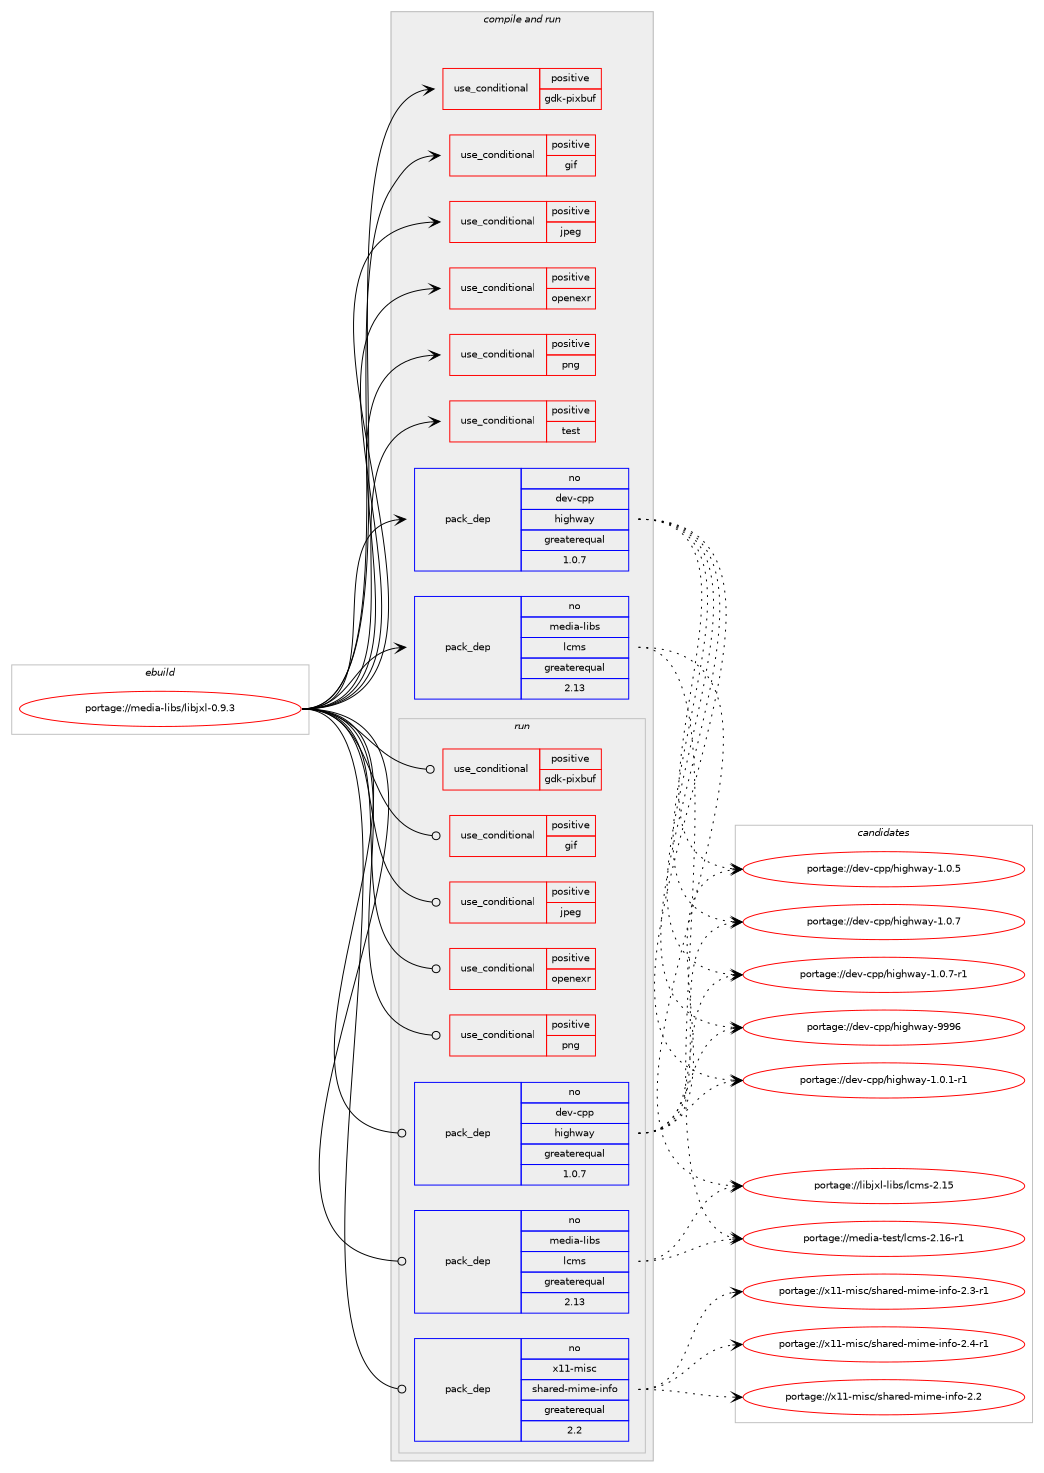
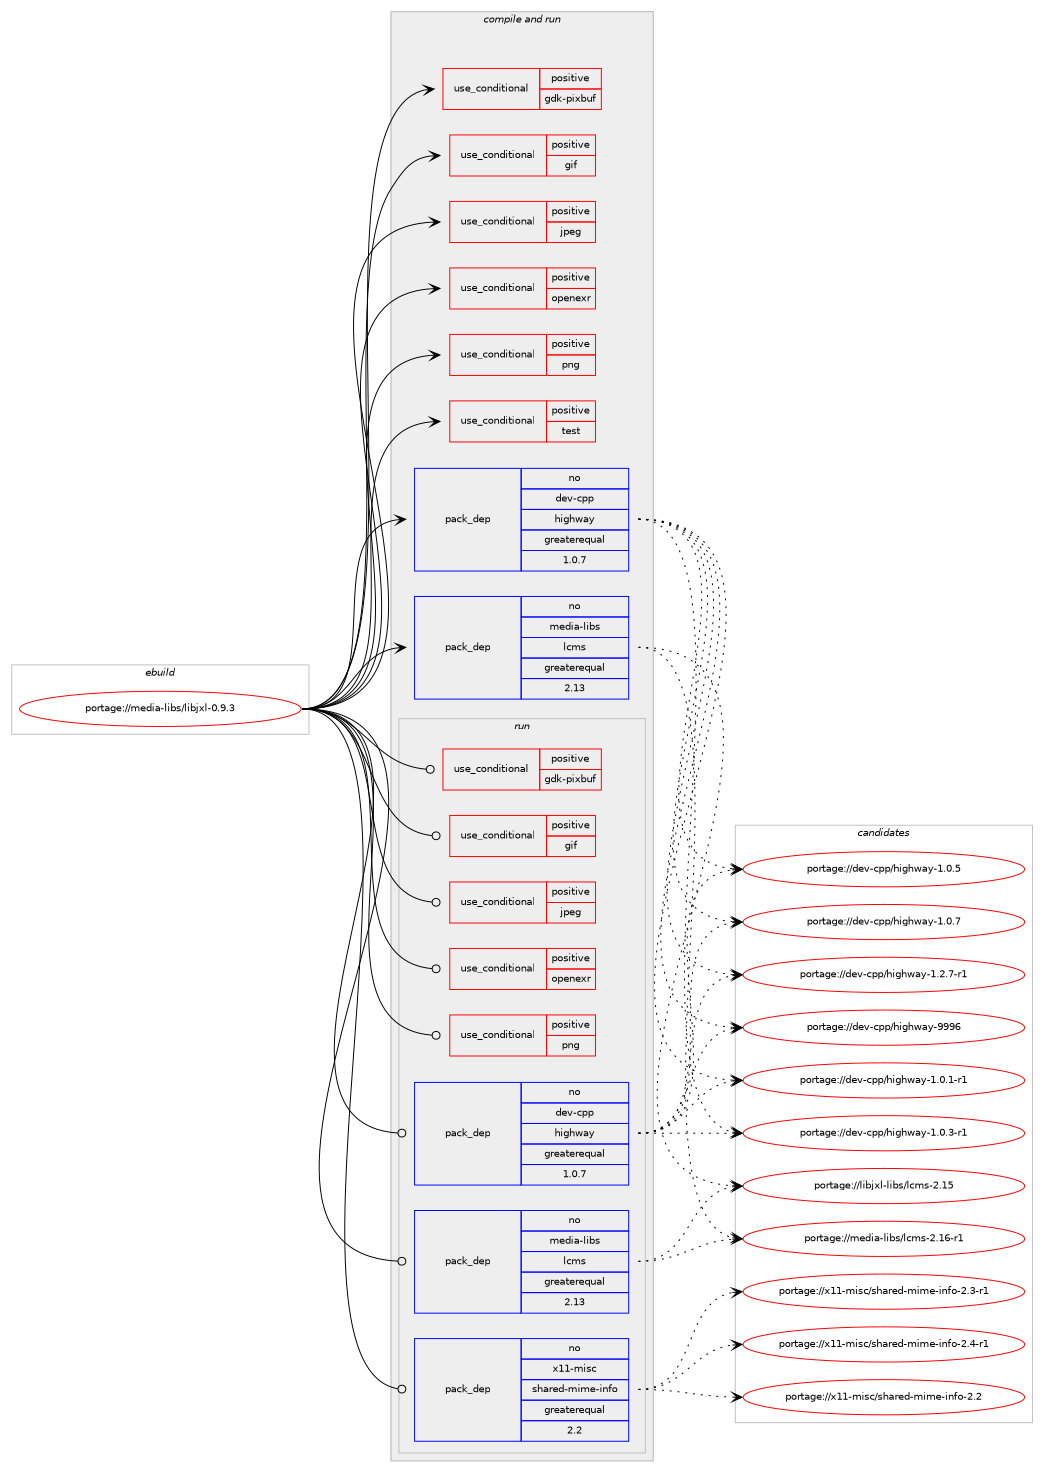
  digraph {
    compound=true
    concentrate=true
    fontname=Helvetica
    fontsize=10
    newrank=true
    rankdir=LR
    ranksep=1.5
    node [color=red fontname=Helvetica fontsize=10 shape=none]
    edge [arrowhead=vee headport=w style=dotted tailport=e weight=100]
    n1 [label="portage://media-libs/libjxl-0.9.3" width=4 shape=""]
    n2 [label=<<TABLE BORDER="0" CELLBORDER="1" CELLSPACING="0" CELLPADDING="4"><TR><TD ROWSPAN="3" CELLPADDING="10">use_conditional</TD></TR><TR><TD>positive</TD></TR><TR><TD>gdk-pixbuf</TD></TR></TABLE>>]
    n3 [label=<<TABLE BORDER="0" CELLBORDER="1" CELLSPACING="0" CELLPADDING="4"><TR><TD ROWSPAN="3" CELLPADDING="10">use_conditional</TD></TR><TR><TD>positive</TD></TR><TR><TD>gif</TD></TR></TABLE>>]
    n4 [label=<<TABLE BORDER="0" CELLBORDER="1" CELLSPACING="0" CELLPADDING="4"><TR><TD ROWSPAN="3" CELLPADDING="10">use_conditional</TD></TR><TR><TD>positive</TD></TR><TR><TD>jpeg</TD></TR></TABLE>>]
    n5 [label=<<TABLE BORDER="0" CELLBORDER="1" CELLSPACING="0" CELLPADDING="4"><TR><TD ROWSPAN="3" CELLPADDING="10">use_conditional</TD></TR><TR><TD>positive</TD></TR><TR><TD>openexr</TD></TR></TABLE>>]
    n6 [label=<<TABLE BORDER="0" CELLBORDER="1" CELLSPACING="0" CELLPADDING="4"><TR><TD ROWSPAN="3" CELLPADDING="10">use_conditional</TD></TR><TR><TD>positive</TD></TR><TR><TD>png</TD></TR></TABLE>>]
    n7 [label=<<TABLE BORDER="0" CELLBORDER="1" CELLSPACING="0" CELLPADDING="4"><TR><TD ROWSPAN="3" CELLPADDING="10">use_conditional</TD></TR><TR><TD>positive</TD></TR><TR><TD>test</TD></TR></TABLE>>]
    n8 [color=blue label=<<TABLE BORDER="0" CELLBORDER="1" CELLSPACING="0" CELLPADDING="4" WIDTH="220"><TR><TD ROWSPAN="6" CELLPADDING="30">pack_dep</TD></TR><TR><TD WIDTH="110">no</TD></TR><TR><TD>dev-cpp</TD></TR><TR><TD>highway</TD></TR><TR><TD>greaterequal</TD></TR><TR><TD>1.0.7</TD></TR></TABLE>>]
    n9 [color=blue label=<<TABLE BORDER="0" CELLBORDER="1" CELLSPACING="0" CELLPADDING="4" WIDTH="220"><TR><TD ROWSPAN="6" CELLPADDING="30">pack_dep</TD></TR><TR><TD WIDTH="110">no</TD></TR><TR><TD>media-libs</TD></TR><TR><TD>lcms</TD></TR><TR><TD>greaterequal</TD></TR><TR><TD>2.13</TD></TR></TABLE>>]
    n10 [label=<<TABLE BORDER="0" CELLBORDER="1" CELLSPACING="0" CELLPADDING="4"><TR><TD ROWSPAN="3" CELLPADDING="10">use_conditional</TD></TR><TR><TD>positive</TD></TR><TR><TD>gdk-pixbuf</TD></TR></TABLE>>]
    n11 [label=<<TABLE BORDER="0" CELLBORDER="1" CELLSPACING="0" CELLPADDING="4"><TR><TD ROWSPAN="3" CELLPADDING="10">use_conditional</TD></TR><TR><TD>positive</TD></TR><TR><TD>gif</TD></TR></TABLE>>]
    n12 [label=<<TABLE BORDER="0" CELLBORDER="1" CELLSPACING="0" CELLPADDING="4"><TR><TD ROWSPAN="3" CELLPADDING="10">use_conditional</TD></TR><TR><TD>positive</TD></TR><TR><TD>jpeg</TD></TR></TABLE>>]
    n13 [label=<<TABLE BORDER="0" CELLBORDER="1" CELLSPACING="0" CELLPADDING="4"><TR><TD ROWSPAN="3" CELLPADDING="10">use_conditional</TD></TR><TR><TD>positive</TD></TR><TR><TD>openexr</TD></TR></TABLE>>]
    n14 [label=<<TABLE BORDER="0" CELLBORDER="1" CELLSPACING="0" CELLPADDING="4"><TR><TD ROWSPAN="3" CELLPADDING="10">use_conditional</TD></TR><TR><TD>positive</TD></TR><TR><TD>png</TD></TR></TABLE>>]
    n15 [color=blue label=<<TABLE BORDER="0" CELLBORDER="1" CELLSPACING="0" CELLPADDING="4" WIDTH="220"><TR><TD ROWSPAN="6" CELLPADDING="30">pack_dep</TD></TR><TR><TD WIDTH="110">no</TD></TR><TR><TD>dev-cpp</TD></TR><TR><TD>highway</TD></TR><TR><TD>greaterequal</TD></TR><TR><TD>1.0.7</TD></TR></TABLE>>]
    n16 [color=blue label=<<TABLE BORDER="0" CELLBORDER="1" CELLSPACING="0" CELLPADDING="4" WIDTH="220"><TR><TD ROWSPAN="6" CELLPADDING="30">pack_dep</TD></TR><TR><TD WIDTH="110">no</TD></TR><TR><TD>media-libs</TD></TR><TR><TD>lcms</TD></TR><TR><TD>greaterequal</TD></TR><TR><TD>2.13</TD></TR></TABLE>>]
    n17 [color=blue label=<<TABLE BORDER="0" CELLBORDER="1" CELLSPACING="0" CELLPADDING="4" WIDTH="220"><TR><TD ROWSPAN="6" CELLPADDING="30">pack_dep</TD></TR><TR><TD WIDTH="110">no</TD></TR><TR><TD>x11-misc</TD></TR><TR><TD>shared-mime-info</TD></TR><TR><TD>greaterequal</TD></TR><TR><TD>2.2</TD></TR></TABLE>>]
    n18 [label="portage://dev-cpp/highway-1.0.1-r1" width=4 shape=""]
+   n19 [label="portage://dev-cpp/highway-1.0.3-r1" width=4 shape=""]
    n20 [label="portage://dev-cpp/highway-1.0.5" width=4 shape=""]
    n21 [label="portage://dev-cpp/highway-1.0.7" width=4 shape=""]
-   n22 [label="portage://dev-cpp/highway-1.0.7-r1" width=4 shape=""]
+   n22 [label="portage://dev-cpp/highway-1.2.7-r1" width=4 shape=""]
    n23 [label="portage://dev-cpp/highway-9996" width=4 shape=""]
    n24 [label="portage://libjxl-libs/lcms-2.15" width=4 shape=""]
-   n25 [label="portage://media-test/lcms-2.16-r1" width=4 shape=""]
+   n25 [label="portage://media-libs/lcms-2.16-r1" width=4 shape=""]
    n26 [label="portage://x11-misc/shared-mime-info-2.2" width=4 shape=""]
    n27 [label="portage://x11-misc/shared-mime-info-2.3-r1" width=4 shape=""]
    n28 [label="portage://x11-misc/shared-mime-info-2.4-r1" width=4 shape=""]
    subgraph cluster_1 {
      color=gray
      label=<<i>ebuild</i>>
      rank=same
      n1
    }
    subgraph cluster_2 {
      color=gray
      label=<<i>dependencies</i>>
      subgraph cluster_3 {
        color=gray
        fillcolor="#eeeeee"
        label=<<i>compile</i>>
        style=filled
        subgraph sub_4 {
          color=gray
          fillcolor="#eeeeee"
          label=<<i>compile</i>>
          style=filled
          n2
        }
        subgraph sub_5 {
          color=gray
          fillcolor="#eeeeee"
          label=<<i>compile</i>>
          style=filled
          n3
        }
        subgraph sub_6 {
          color=gray
          fillcolor="#eeeeee"
          label=<<i>compile</i>>
          style=filled
          n4
        }
        subgraph sub_7 {
          color=gray
          fillcolor="#eeeeee"
          label=<<i>compile</i>>
          style=filled
          n5
        }
        subgraph sub_8 {
          color=gray
          fillcolor="#eeeeee"
          label=<<i>compile</i>>
          style=filled
          n6
        }
        subgraph sub_9 {
          color=gray
          fillcolor="#eeeeee"
          label=<<i>compile</i>>
          style=filled
          n7
        }
        subgraph sub_10 {
          color=gray
          fillcolor="#eeeeee"
          label=<<i>compile</i>>
          style=filled
          n8
        }
        subgraph sub_11 {
          color=gray
          fillcolor="#eeeeee"
          label=<<i>compile</i>>
          style=filled
          n9
        }
      }
      subgraph cluster_12 {
        color=gray
        fillcolor="#eeeeee"
        label=<<i>compile and run</i>>
        style=filled
      }
      subgraph cluster_13 {
        color=gray
        fillcolor="#eeeeee"
        label=<<i>run</i>>
        style=filled
        subgraph sub_14 {
          color=gray
          fillcolor="#eeeeee"
          label=<<i>run</i>>
          style=filled
          n10
        }
        subgraph sub_15 {
          color=gray
          fillcolor="#eeeeee"
          label=<<i>run</i>>
          style=filled
          n11
        }
        subgraph sub_16 {
          color=gray
          fillcolor="#eeeeee"
          label=<<i>run</i>>
          style=filled
          n12
        }
        subgraph sub_17 {
          color=gray
          fillcolor="#eeeeee"
          label=<<i>run</i>>
          style=filled
          n13
        }
        subgraph sub_18 {
          color=gray
          fillcolor="#eeeeee"
          label=<<i>run</i>>
          style=filled
          n14
        }
        subgraph sub_19 {
          color=gray
          fillcolor="#eeeeee"
          label=<<i>run</i>>
          style=filled
          n15
        }
        subgraph sub_20 {
          color=gray
          fillcolor="#eeeeee"
          label=<<i>run</i>>
          style=filled
          n16
        }
        subgraph sub_21 {
          color=gray
          fillcolor="#eeeeee"
          label=<<i>run</i>>
          style=filled
          n17
        }
      }
    }
    subgraph cluster_22 {
      color=gray
      label=<<i>candidates</i>>
      rank=same
      subgraph sub_23 {
        color=black
        label=<<i>candidates</i>>
        nodesep=1
        rank=same
        n18
+       n19
        n20
        n21
        n22
        n23
      }
      subgraph sub_24 {
        color=black
        label=<<i>candidates</i>>
        nodesep=1
        rank=same
        n24
        n25
      }
      subgraph sub_25 {
        color=black
        label=<<i>candidates</i>>
        nodesep=1
        rank=same
        n18
+       n19
        n20
        n21
        n22
        n23
      }
      subgraph sub_26 {
        color=black
        label=<<i>candidates</i>>
        nodesep=1
        rank=same
        n24
        n25
      }
      subgraph sub_27 {
        color=black
        label=<<i>candidates</i>>
        nodesep=1
        rank=same
        n26
        n27
        n28
      }
    }
    n1 -> n2 [style=solid weight=20]
    n1 -> n3 [style=solid weight=20]
    n1 -> n4 [style=solid weight=20]
    n1 -> n5 [style=solid weight=20]
    n1 -> n6 [style=solid weight=20]
    n1 -> n7 [style=solid weight=20]
    n1 -> n8 [style=solid weight=20]
    n1 -> n9 [style=solid weight=20]
    n1 -> n10 [arrowhead=odot style=solid weight=20]
    n1 -> n11 [arrowhead=odot style=solid weight=20]
    n1 -> n12 [arrowhead=odot style=solid weight=20]
    n1 -> n13 [arrowhead=odot style=solid weight=20]
    n1 -> n14 [arrowhead=odot style=solid weight=20]
    n1 -> n15 [arrowhead=odot style=solid weight=20]
    n1 -> n16 [arrowhead=odot style=solid weight=20]
    n1 -> n17 [arrowhead=odot style=solid weight=20]
    n8 -> n18
+   n8 -> n19
    n8 -> n20
    n8 -> n21
    n8 -> n22
    n8 -> n23
    n9 -> n24
    n9 -> n25
    n15 -> n18
+   n15 -> n19
    n15 -> n20
    n15 -> n21
    n15 -> n22
    n15 -> n23
    n16 -> n24
    n16 -> n25
    n17 -> n26
    n17 -> n27
    n17 -> n28
  }
